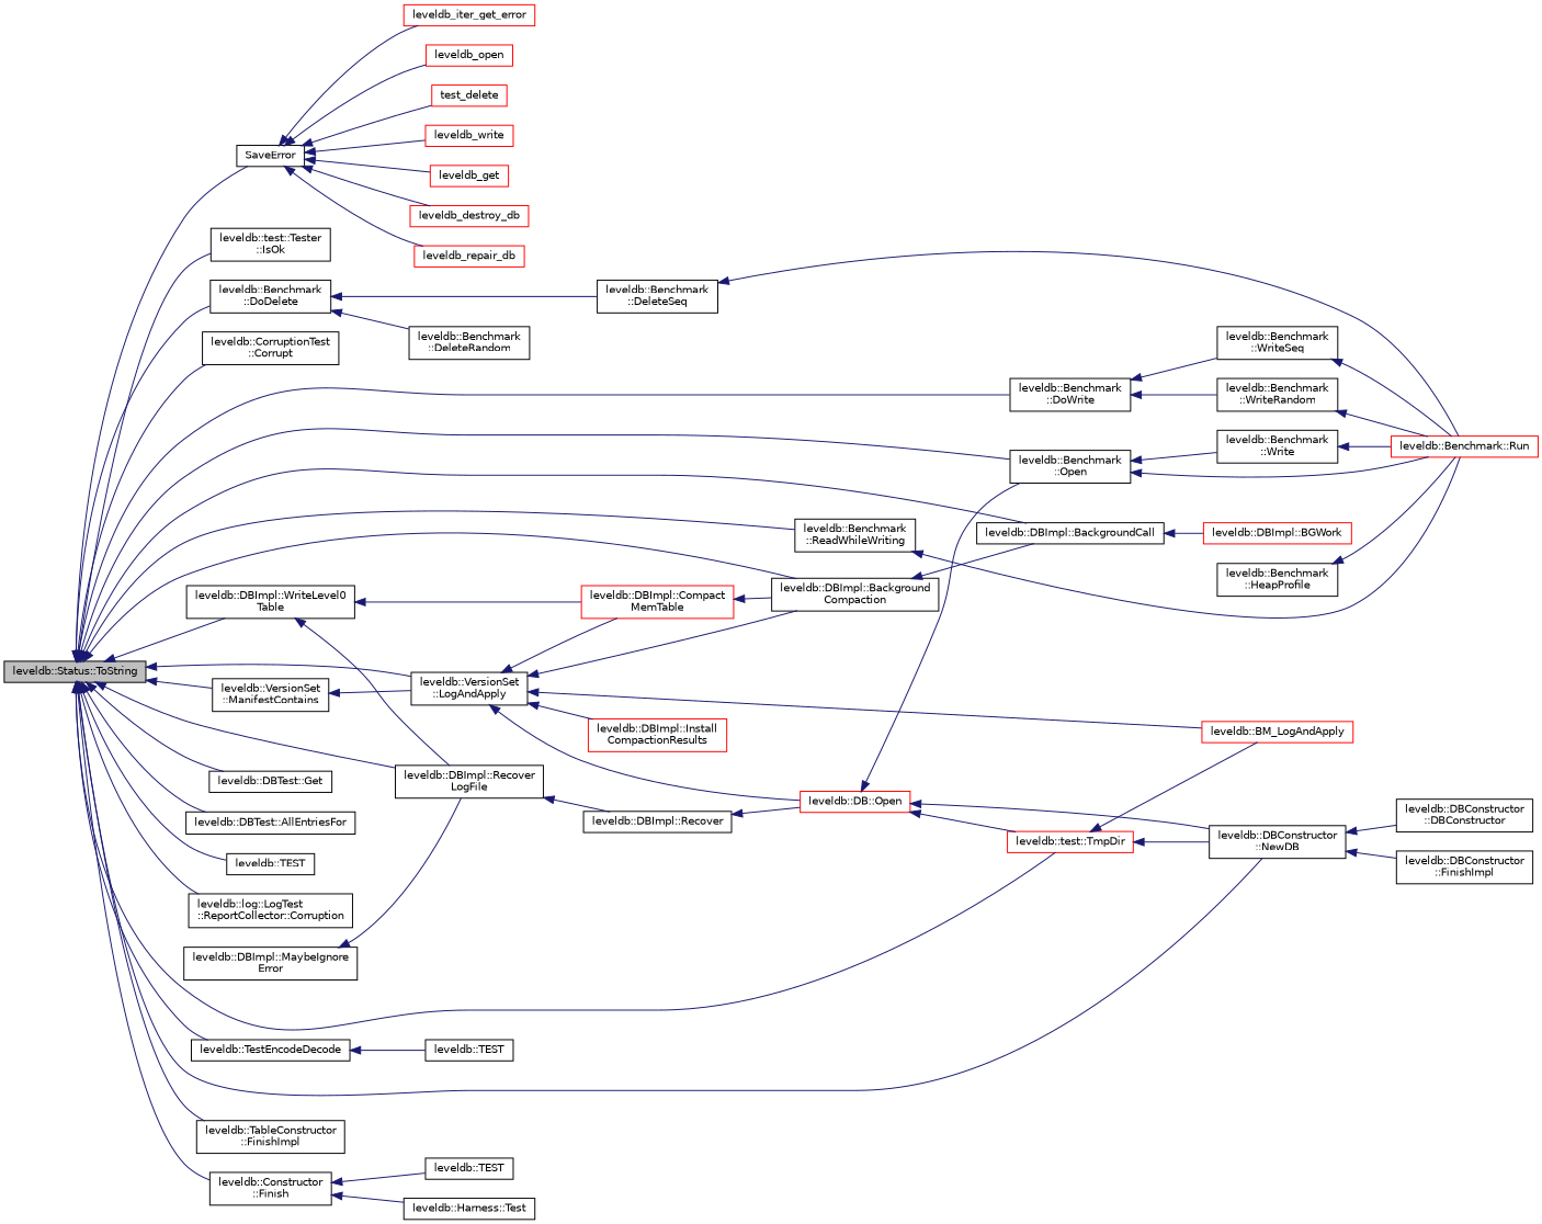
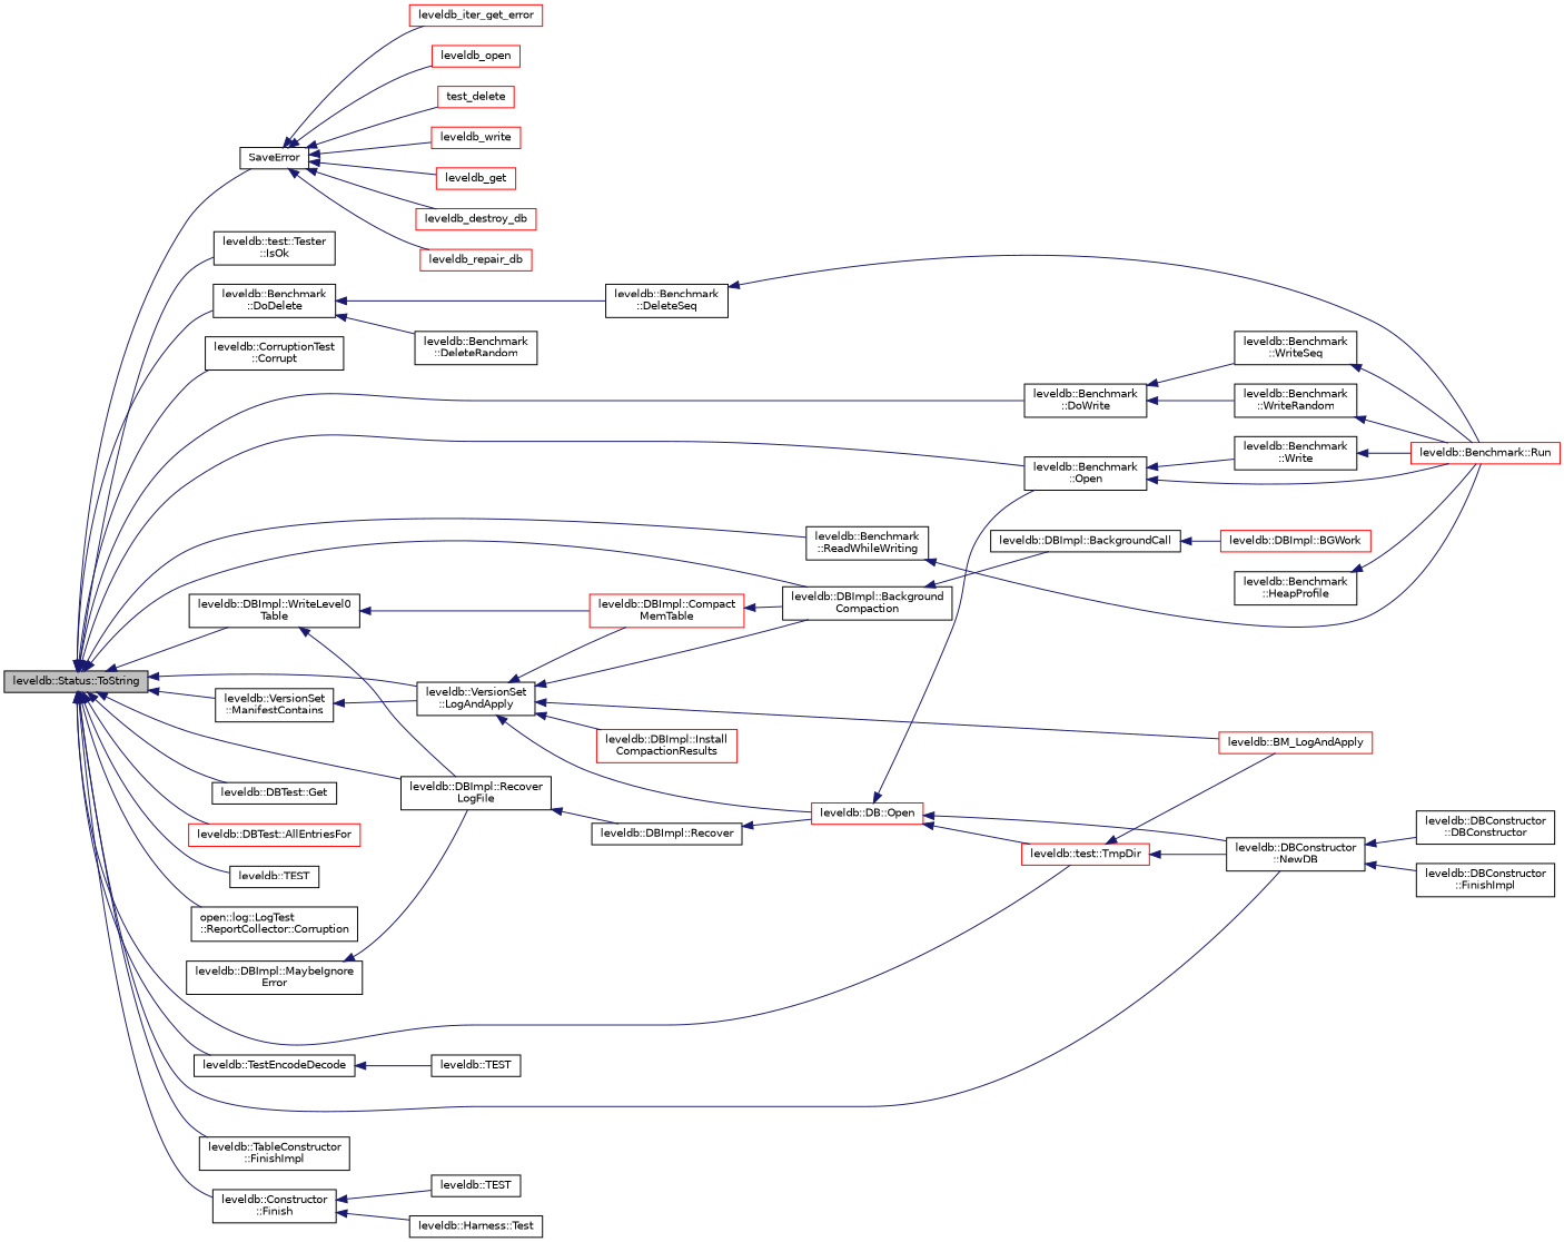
  digraph {
    rankdir=LR
    node [color=black fillcolor=white fontname=Helvetica fontsize=10 shape=record style=filled]
    edge [color=midnightblue dir=back fontname=Helvetica fontsize=10 labelfontname=Helvetica labelfontsize=10 style=solid]
    n1 [fillcolor=grey75 fontcolor=black height=0.2 label="leveldb::Status::ToString" width=0.4]
    n2 [height=0.2 label=SaveError width=0.4]
    n3 [height=0.2 label="leveldb::CorruptionTest\l::Corrupt" width=0.4]
    n4 [height=0.2 label="leveldb::Benchmark\l::Open" width=0.4]
    n5 [height=0.2 label="leveldb::Benchmark\l::DoWrite" width=0.4]
    n6 [height=0.2 label="leveldb::Benchmark\l::DoDelete" width=0.4]
    n7 [height=0.2 label="leveldb::Benchmark\l::ReadWhileWriting" width=0.4]
    n8 [height=0.2 label="leveldb::DBImpl::Recover\lLogFile" width=0.4]
    n9 [height=0.2 label="leveldb::DBConstructor\l::NewDB" width=0.4]
    n10 [height=0.2 label="leveldb::DBImpl::WriteLevel0\lTable" width=0.4]
    n11 [height=0.2 label="leveldb::DBImpl::Background\lCompaction" width=0.4]
    n12 [height=0.2 label="leveldb::DBImpl::BackgroundCall" width=0.4]
    n13 [height=0.2 label="leveldb::DBTest::Get" width=0.4]
-   n14 [height=0.2 label="leveldb::DBTest::AllEntriesFor" width=0.4]
+   n14 [color=red height=0.2 label="leveldb::DBTest::AllEntriesFor" width=0.4]
    n15 [height=0.2 label="leveldb::TEST" width=0.4]
-   n16 [height=0.2 label="leveldb::log::LogTest\l::ReportCollector::Corruption" width=0.4]
+   n16 [height=0.2 label="open::log::LogTest\l::ReportCollector::Corruption" width=0.4]
    n17 [height=0.2 label="leveldb::TestEncodeDecode" width=0.4]
    n18 [height=0.2 label="leveldb::VersionSet\l::LogAndApply" width=0.4]
    n19 [height=0.2 label="leveldb::VersionSet\l::ManifestContains" width=0.4]
    n20 [height=0.2 label="leveldb::Constructor\l::Finish" width=0.4]
    n21 [height=0.2 label="leveldb::TableConstructor\l::FinishImpl" width=0.4]
    n22 [color=red height=0.2 label="leveldb::test::TmpDir" width=0.4]
    n23 [height=0.2 label="leveldb::test::Tester\l::IsOk" width=0.4]
    n24 [color=red height=0.2 label=leveldb_open width=0.4]
    n25 [color=red height=0.2 label=test_delete width=0.4]
    n26 [color=red height=0.2 label=leveldb_write width=0.4]
    n27 [color=red height=0.2 label=leveldb_get width=0.4]
    n28 [color=red height=0.2 label=leveldb_destroy_db width=0.4]
    n29 [color=red height=0.2 label=leveldb_repair_db width=0.4]
    n30 [color=red height=0.2 label=leveldb_iter_get_error width=0.4]
    n31 [color=red height=0.2 label="leveldb::Benchmark::Run" width=0.4]
    n32 [height=0.2 label="leveldb::Benchmark\l::Write" width=0.4]
    n33 [height=0.2 label="leveldb::Benchmark\l::WriteSeq" width=0.4]
    n34 [height=0.2 label="leveldb::Benchmark\l::WriteRandom" width=0.4]
    n35 [height=0.2 label="leveldb::Benchmark\l::DeleteSeq" width=0.4]
    n36 [height=0.2 label="leveldb::Benchmark\l::DeleteRandom" width=0.4]
    n37 [height=0.2 label="leveldb::Benchmark\l::HeapProfile" width=0.4]
    n38 [height=0.2 label="leveldb::DBImpl::MaybeIgnore\lError" width=0.4]
    n39 [height=0.2 label="leveldb::DBImpl::Recover" width=0.4]
    n40 [height=0.2 label="leveldb::DBConstructor\l::DBConstructor" width=0.4]
    n41 [height=0.2 label="leveldb::DBConstructor\l::FinishImpl" width=0.4]
    n42 [color=red height=0.2 label="leveldb::DBImpl::Compact\lMemTable" width=0.4]
    n43 [color=red height=0.2 label="leveldb::DBImpl::BGWork" width=0.4]
    n44 [height=0.2 label="leveldb::TEST" width=0.4]
    n45 [color=red height=0.2 label="leveldb::DB::Open" width=0.4]
    n46 [color=red height=0.2 label="leveldb::BM_LogAndApply" width=0.4]
    n47 [color=red height=0.2 label="leveldb::DBImpl::Install\lCompactionResults" width=0.4]
    n48 [height=0.2 label="leveldb::Harness::Test" width=0.4]
    n49 [height=0.2 label="leveldb::TEST" width=0.4]
    n1 -> n2
    n1 -> n3
    n1 -> n4
    n1 -> n5
    n1 -> n6
    n1 -> n7
    n1 -> n8
    n1 -> n9
    n1 -> n10
    n1 -> n11
-   n1 -> n12
    n1 -> n13
    n1 -> n14
    n1 -> n15
    n1 -> n16
    n1 -> n17
    n1 -> n18
    n1 -> n19
    n1 -> n20
    n1 -> n21
    n1 -> n22
    n1 -> n23
    n2 -> n24
    n2 -> n25
    n2 -> n26
    n2 -> n27
    n2 -> n28
    n2 -> n29
    n2 -> n30
    n4 -> n31
    n4 -> n32
    n5 -> n33
    n5 -> n34
    n6 -> n35
    n6 -> n36
    n7 -> n31
    n8 -> n39
    n9 -> n40
    n9 -> n41
    n10 -> n8
    n10 -> n42
    n11 -> n12
    n12 -> n43
    n17 -> n44
    n18 -> n11
    n18 -> n42
    n18 -> n45
    n18 -> n46
    n18 -> n47
    n19 -> n18
    n20 -> n48
    n20 -> n49
    n22 -> n9
    n22 -> n46
    n32 -> n31
    n33 -> n31
    n34 -> n31
    n35 -> n31
    n37 -> n31
    n38 -> n8
    n39 -> n45
    n42 -> n11
    n45 -> n4
    n45 -> n9
    n45 -> n22
  }
